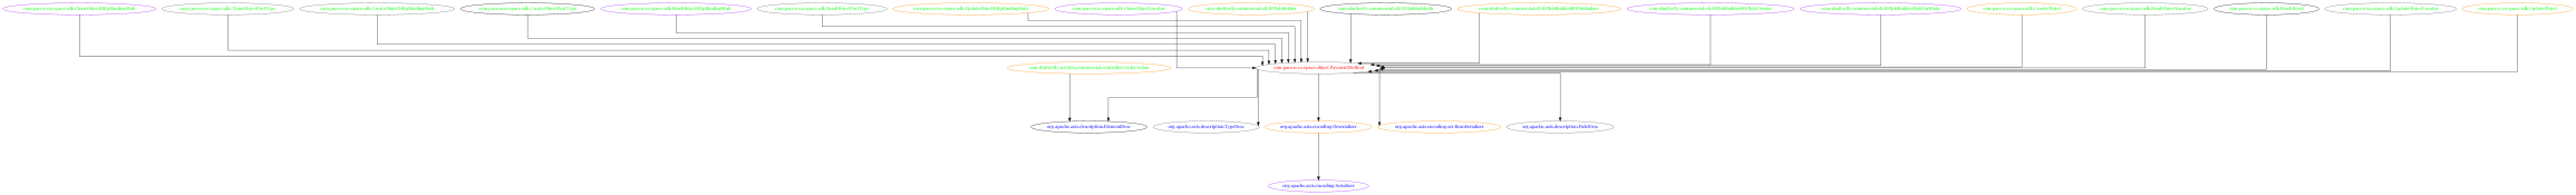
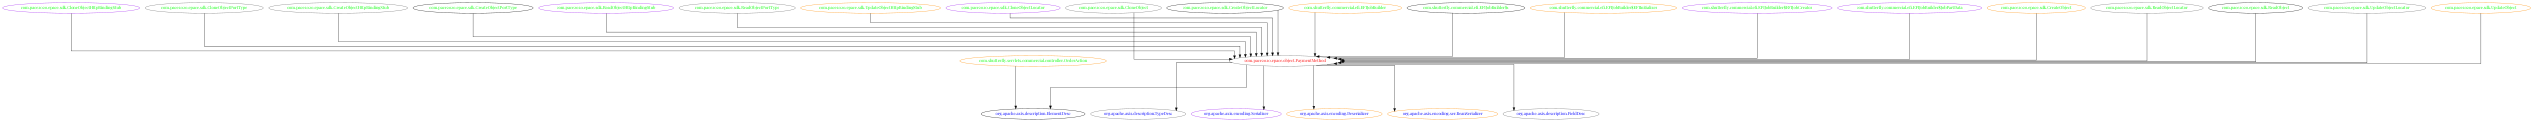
  digraph {
    concentrate=true
    fontname="Playfair Display"
    rankdir=TB
    ranksep=2.0
    splines=ortho
    node [color=gray40 fontcolor=green fontname="Playfair Display"]
    edge [fontname="Playfair Display"]
    "com.pace2020.epace.object.PaymentMethod" [fontcolor=red]
    "org.apache.axis.description.TypeDesc" [fontcolor=blue]
    "org.apache.axis.encoding.Serializer" [color=purple fontcolor=blue]
    "org.apache.axis.encoding.Deserializer" [color=darkorange fontcolor=blue]
    "org.apache.axis.description.ElementDesc" [color=black fontcolor=blue]
    "org.apache.axis.encoding.ser.BeanSerializer" [color=darkorange fontcolor=blue]
    "org.apache.axis.description.FieldDesc" [fontcolor=blue]
    "com.pace2020.epace.sdk.CloneObjectHttpBindingStub" [color=purple]
    "com.pace2020.epace.sdk.CloneObjectPortType"
    "com.pace2020.epace.sdk.CreateObjectHttpBindingStub"
    "com.pace2020.epace.sdk.CreateObjectPortType" [color=black]
    "com.pace2020.epace.sdk.ReadObjectHttpBindingStub" [color=purple]
    "com.pace2020.epace.sdk.ReadObjectPortType"
    "com.pace2020.epace.sdk.UpdateObjectHttpBindingStub" [color=darkorange]
    "com.pace2020.epace.sdk.CloneObjectLocator" [color=purple]
+   "com.pace2020.epace.sdk.CloneObject"
+   "com.pace2020.epace.sdk.CreateObjectLocator" [color=black]
    "com.shutterfly.commercial.efi.EFIJobBuilder" [color=darkorange]
    "com.shutterfly.commercial.efi.EFIJobBuilder$1" [color=black]
    "com.shutterfly.commercial.efi.EFIJobBuilder$EFIInitializer" [color=darkorange]
    "com.shutterfly.commercial.efi.EFIJobBuilder$EFIJobCreator" [color=purple]
    "com.shutterfly.commercial.efi.EFIJobBuilder$JobPartData" [color=purple]
    "com.shutterfly.servlets.commercial.controller.OrderAction" [color=darkorange]
    "com.pace2020.epace.sdk.CreateObject" [color=darkorange]
    "com.pace2020.epace.sdk.ReadObjectLocator"
    "com.pace2020.epace.sdk.ReadObject" [color=black]
    "com.pace2020.epace.sdk.UpdateObjectLocator"
    "com.pace2020.epace.sdk.UpdateObject" [color=darkorange]
    "com.pace2020.epace.object.PaymentMethod" -> "org.apache.axis.description.TypeDesc"
-   "org.apache.axis.encoding.Deserializer" -> "org.apache.axis.encoding.Serializer"
+   "com.pace2020.epace.object.PaymentMethod" -> "org.apache.axis.encoding.Serializer"
    "com.pace2020.epace.object.PaymentMethod" -> "org.apache.axis.encoding.Deserializer"
    "com.pace2020.epace.object.PaymentMethod" -> "org.apache.axis.description.ElementDesc"
    "com.pace2020.epace.object.PaymentMethod" -> "org.apache.axis.encoding.ser.BeanSerializer"
    "com.pace2020.epace.object.PaymentMethod" -> "org.apache.axis.description.FieldDesc"
    "com.pace2020.epace.sdk.CloneObjectHttpBindingStub" -> "com.pace2020.epace.object.PaymentMethod"
    "com.pace2020.epace.sdk.CloneObjectPortType" -> "com.pace2020.epace.object.PaymentMethod"
    "com.pace2020.epace.sdk.CreateObjectHttpBindingStub" -> "com.pace2020.epace.object.PaymentMethod"
    "com.pace2020.epace.sdk.CreateObjectPortType" -> "com.pace2020.epace.object.PaymentMethod"
    "com.pace2020.epace.sdk.ReadObjectHttpBindingStub" -> "com.pace2020.epace.object.PaymentMethod"
    "com.pace2020.epace.sdk.ReadObjectPortType" -> "com.pace2020.epace.object.PaymentMethod"
    "com.pace2020.epace.sdk.UpdateObjectHttpBindingStub" -> "com.pace2020.epace.object.PaymentMethod"
    "com.pace2020.epace.sdk.CloneObjectLocator" -> "com.pace2020.epace.object.PaymentMethod"
+   "com.pace2020.epace.sdk.CloneObject" -> "com.pace2020.epace.object.PaymentMethod"
+   "com.pace2020.epace.sdk.CreateObjectLocator" -> "com.pace2020.epace.object.PaymentMethod"
    "com.shutterfly.commercial.efi.EFIJobBuilder" -> "com.pace2020.epace.object.PaymentMethod"
    "com.shutterfly.commercial.efi.EFIJobBuilder$1" -> "com.pace2020.epace.object.PaymentMethod"
    "com.shutterfly.commercial.efi.EFIJobBuilder$EFIInitializer" -> "com.pace2020.epace.object.PaymentMethod"
    "com.shutterfly.commercial.efi.EFIJobBuilder$EFIJobCreator" -> "com.pace2020.epace.object.PaymentMethod"
    "com.shutterfly.commercial.efi.EFIJobBuilder$JobPartData" -> "com.pace2020.epace.object.PaymentMethod"
    "com.shutterfly.servlets.commercial.controller.OrderAction" -> "org.apache.axis.description.ElementDesc"
    "com.pace2020.epace.sdk.CreateObject" -> "com.pace2020.epace.object.PaymentMethod"
    "com.pace2020.epace.sdk.ReadObjectLocator" -> "com.pace2020.epace.object.PaymentMethod"
    "com.pace2020.epace.sdk.ReadObject" -> "com.pace2020.epace.object.PaymentMethod"
    "com.pace2020.epace.sdk.UpdateObjectLocator" -> "com.pace2020.epace.object.PaymentMethod"
    "com.pace2020.epace.sdk.UpdateObject" -> "com.pace2020.epace.object.PaymentMethod"
  }
